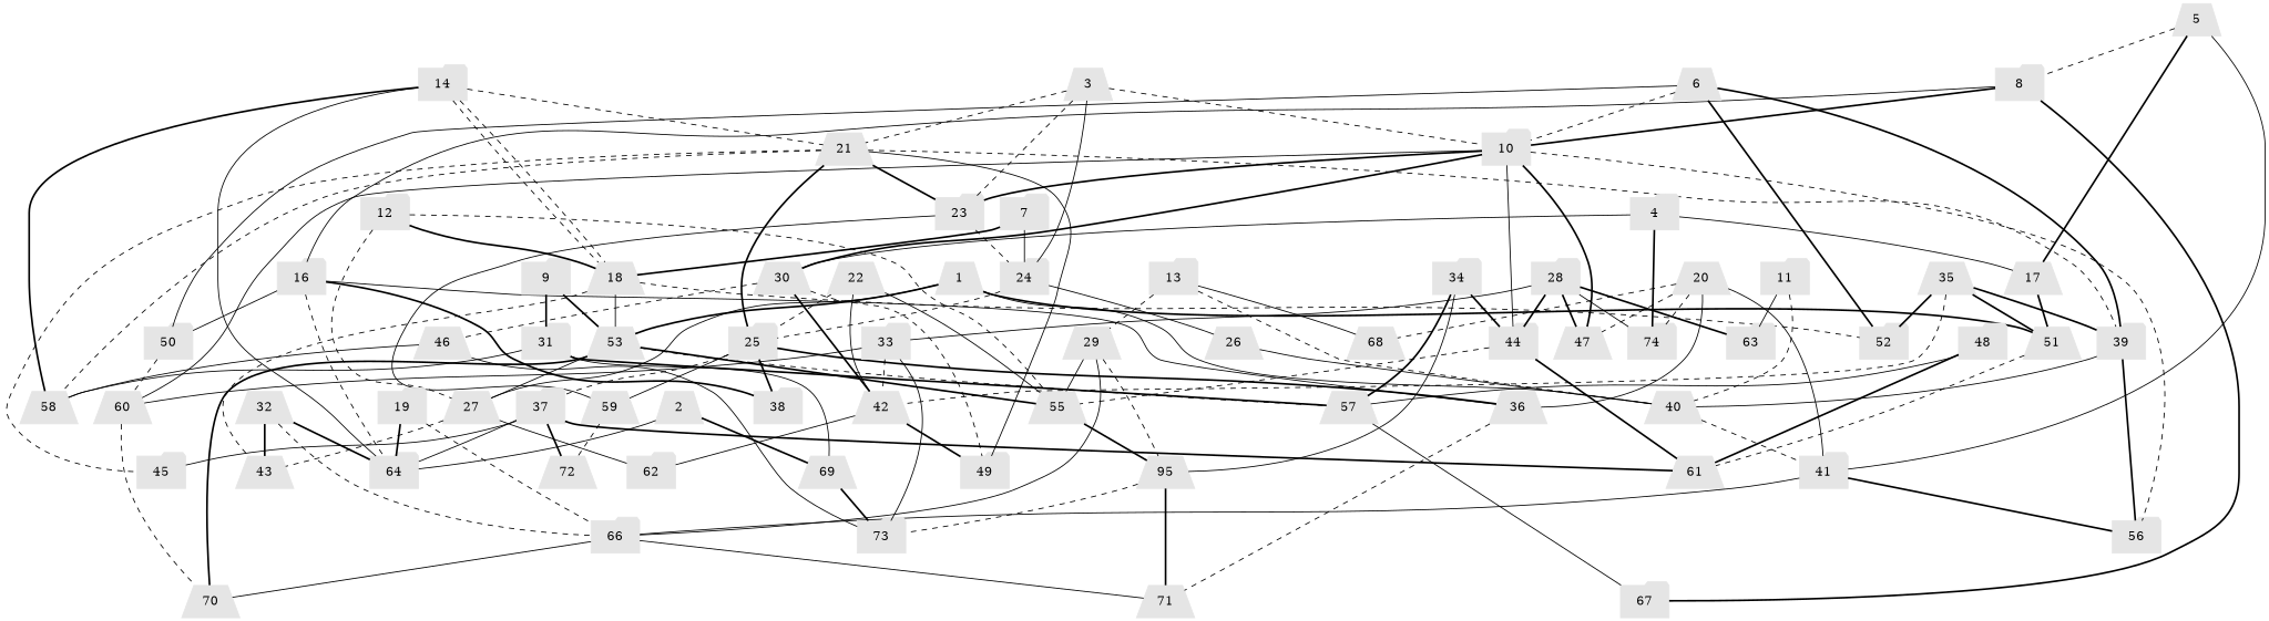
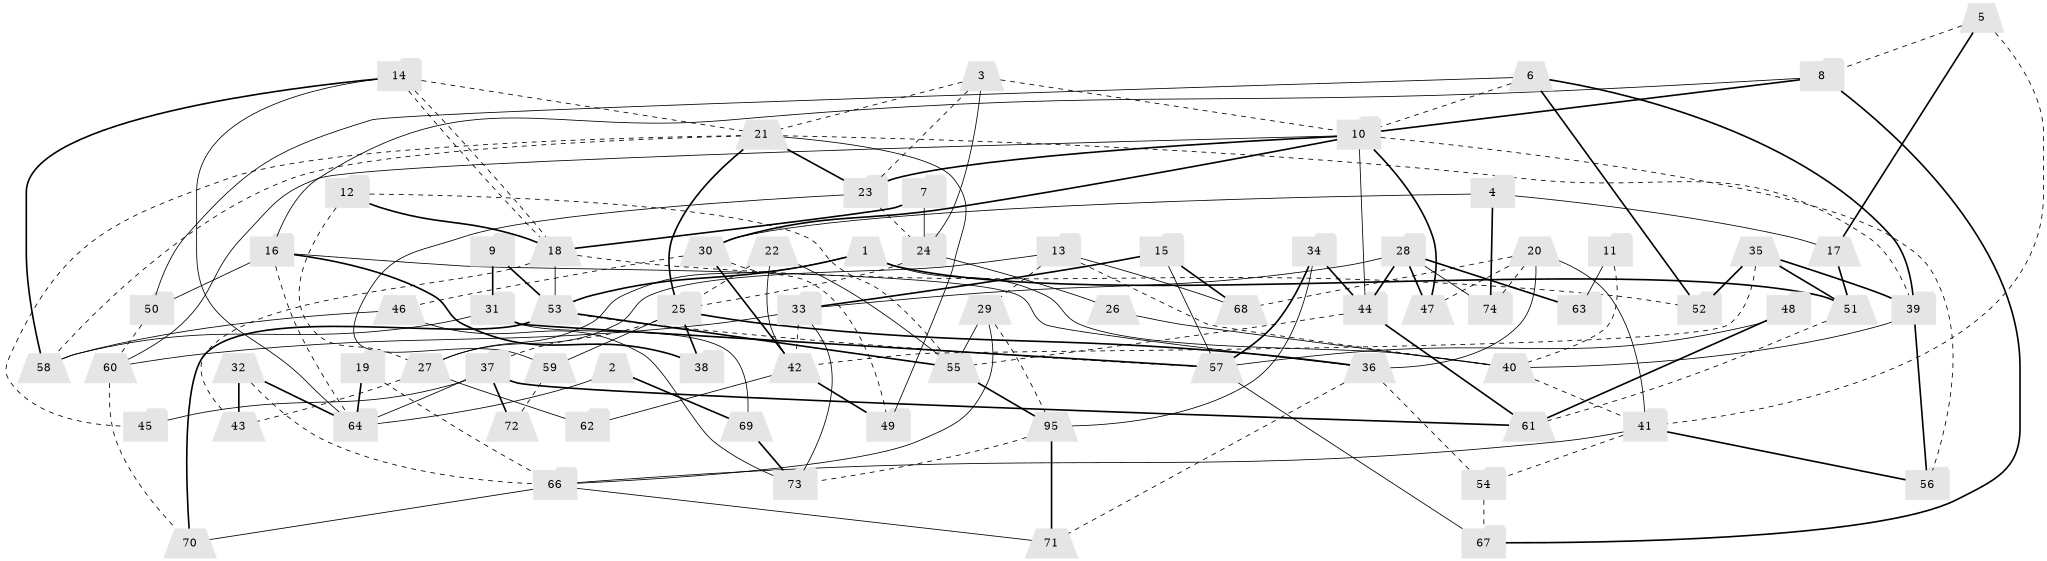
  graph {
    node [color=gray90 shape=folder style=filled]
    edge [style=bold]
    1 [shape=trapezium]
    27 [shape=trapezium]
    40 [shape=trapezium]
    51 [shape=trapezium]
    53 [shape=trapezium]
    43 [shape=trapezium]
    62
    41
    61 [shape=trapezium]
    55 [shape=trapezium]
    57 [shape=trapezium]
    70 [shape=trapezium]
    2 [shape=trapezium]
    64
    69 [shape=trapezium]
    73
    3 [shape=trapezium]
    10
    21 [shape=trapezium]
    23
    24
    30 [shape=trapezium]
    44
    47 [shape=trapezium]
    56
    60 [shape=trapezium]
    39
    58 [shape=trapezium]
    25
    45
    49
    59 [shape=trapezium]
    26 [shape=trapezium]
    17 [shape=trapezium]
    4
    74
    42 [shape=trapezium]
    46 [shape=trapezium]
    5 [shape=trapezium]
    8
    16
    67
    66
+   54
    6 [shape=trapezium]
    50
    52
    7
    18 [shape=trapezium]
    36 [shape=trapezium]
    38
    9
    31
    11
    63
    12
    n57 [label=95 shape=trapezium]
    13
    29 [shape=trapezium]
    68 [shape=trapezium]
    14
+   15
    33
    71 [shape=trapezium]
    19
    20 [shape=trapezium]
    37
    22 [shape=trapezium]
    72 [shape=trapezium]
    28
    32 [shape=trapezium]
    34
    35 [shape=trapezium]
    48
    1 -- 27 [style=solid]
    1 -- 40 [style=solid]
    1 -- 51
    1 -- 53
    27 -- 43 [style=dashed]
    27 -- 62 [style=solid]
    40 -- 41 [style=dashed]
    51 -- 61 [style=dashed]
    53 -- 55
    53 -- 57 [style=dashed]
    53 -- 70
    41 -- 56
    41 -- 66 [style=solid]
+   41 -- 54 [style=dashed]
    55 -- n57
    57 -- 67 [style=solid]
    2 -- 64 [style=solid]
    2 -- 69
    69 -- 73
    3 -- 10 [style=dashed]
    3 -- 21 [style=dashed]
    3 -- 23 [style=dashed]
    3 -- 24 [style=solid]
    10 -- 23
    10 -- 30
    10 -- 44 [style=solid]
    10 -- 47
    10 -- 56 [style=dashed]
    10 -- 60 [style=solid]
    21 -- 23
    21 -- 39 [style=dashed]
    21 -- 58 [style=dashed]
    21 -- 25
    21 -- 45 [style=dashed]
    21 -- 49 [style=solid]
    23 -- 24 [style=dashed]
    23 -- 59 [style=solid]
    24 -- 25 [style=dashed]
    24 -- 26 [style=solid]
    30 -- 49 [style=dashed]
    30 -- 42
    30 -- 46 [style=dashed]
    44 -- 61
    44 -- 55 [style=dashed]
    60 -- 70 [style=dashed]
    39 -- 40 [style=solid]
    39 -- 56
    25 -- 59 [style=solid]
    25 -- 36
    25 -- 38
    25 -- 37 [style=dashed]
    59 -- 72 [style=dashed]
    26 -- 40 [style=solid]
    17 -- 51
    4 -- 30 [style=solid]
    4 -- 17 [style=solid]
    4 -- 74
    42 -- 62 [style=solid]
    42 -- 49
    46 -- 73 [style=solid]
    46 -- 58 [style=solid]
-   5 -- 41 [style=solid]
+   5 -- 41 [style=dashed]
    5 -- 17
    5 -- 8 [style=dashed]
    8 -- 10
    8 -- 16 [style=solid]
    8 -- 67
    16 -- 64 [style=dashed]
    16 -- 50 [style=solid]
    16 -- 36 [style=solid]
    16 -- 38
    66 -- 70 [style=solid]
    66 -- 71 [style=solid]
+   54 -- 67 [style=dashed]
    6 -- 10 [style=dashed]
    6 -- 39
    6 -- 50 [style=solid]
    6 -- 52
    50 -- 60 [style=dashed]
    7 -- 24 [style=solid]
    7 -- 18
    18 -- 53 [style=solid]
    18 -- 43 [style=dashed]
    18 -- 52 [style=dashed]
+   36 -- 54 [style=dashed]
    36 -- 71 [style=dashed]
    9 -- 53
    9 -- 31
    31 -- 57
    31 -- 69 [style=solid]
    31 -- 58 [style=solid]
    11 -- 40 [style=dashed]
    11 -- 63 [style=solid]
    12 -- 27 [style=dashed]
    12 -- 55 [style=dashed]
    12 -- 18
    n57 -- 73 [style=dashed]
    n57 -- 71
-   53 -- 27 [style=solid]
+   13 -- 27 [style=solid]
    13 -- 40 [style=dashed]
    13 -- 29 [style=dashed]
    13 -- 68 [style=solid]
    29 -- 55 [style=solid]
    29 -- 66 [style=solid]
    29 -- n57 [style=dashed]
    14 -- 64 [style=solid]
    14 -- 21 [style=dashed]
    14 -- 58
    14 -- 18 [style=dashed]
    14 -- 18 [style=dashed]
+   15 -- 57 [style=solid]
+   15 -- 68
+   15 -- 33
    33 -- 73 [style=solid]
    33 -- 60 [style=solid]
    33 -- 42 [style=dashed]
    19 -- 64
    19 -- 66 [style=dashed]
    20 -- 41 [style=solid]
    20 -- 47 [style=dashed]
    20 -- 74 [style=dashed]
    20 -- 36 [style=solid]
    20 -- 68 [style=dashed]
    37 -- 61
    37 -- 64 [style=solid]
    37 -- 45 [style=solid]
    37 -- 72
    22 -- 55 [style=solid]
    22 -- 25 [style=dashed]
    22 -- 42 [style=solid]
    28 -- 44
    28 -- 47
    28 -- 74 [style=solid]
    28 -- 63
    28 -- 33 [style=solid]
    32 -- 43
    32 -- 64
    32 -- 66 [style=dashed]
    34 -- 57
    34 -- 44
    34 -- n57 [style=solid]
    35 -- 51
    35 -- 39
    35 -- 42 [style=dashed]
    35 -- 52
    48 -- 61
    48 -- 57 [style=solid]
  }
